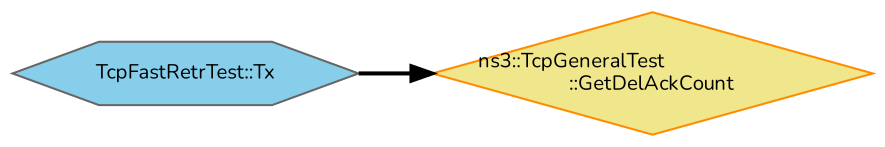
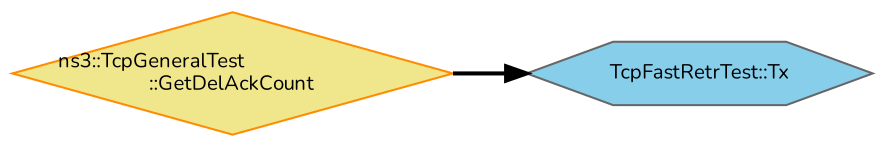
  digraph {
    rankdir=RL
    fontname=Nunito
    node [fontname=Nunito fontsize=10 style=filled]
    n1 [color=darkorange fillcolor=khaki fontcolor=black height=0.2 label="ns3::TcpGeneralTest\l::GetDelAckCount" shape=diamond width=0.4]
    n2 [color=gray40 fillcolor=skyblue height=0.2 label="TcpFastRetrTest::Tx" shape=hexagon width=0.4]
-   n1 -> n2 [color=black dir=back fontname=Nunito fontsize=10 labelfontname=Helvetica labelfontsize=10 style=bold]
+   n2 -> n1 [color=black dir=back fontname=Nunito fontsize=10 labelfontname=Helvetica labelfontsize=10 style=bold]
  }
